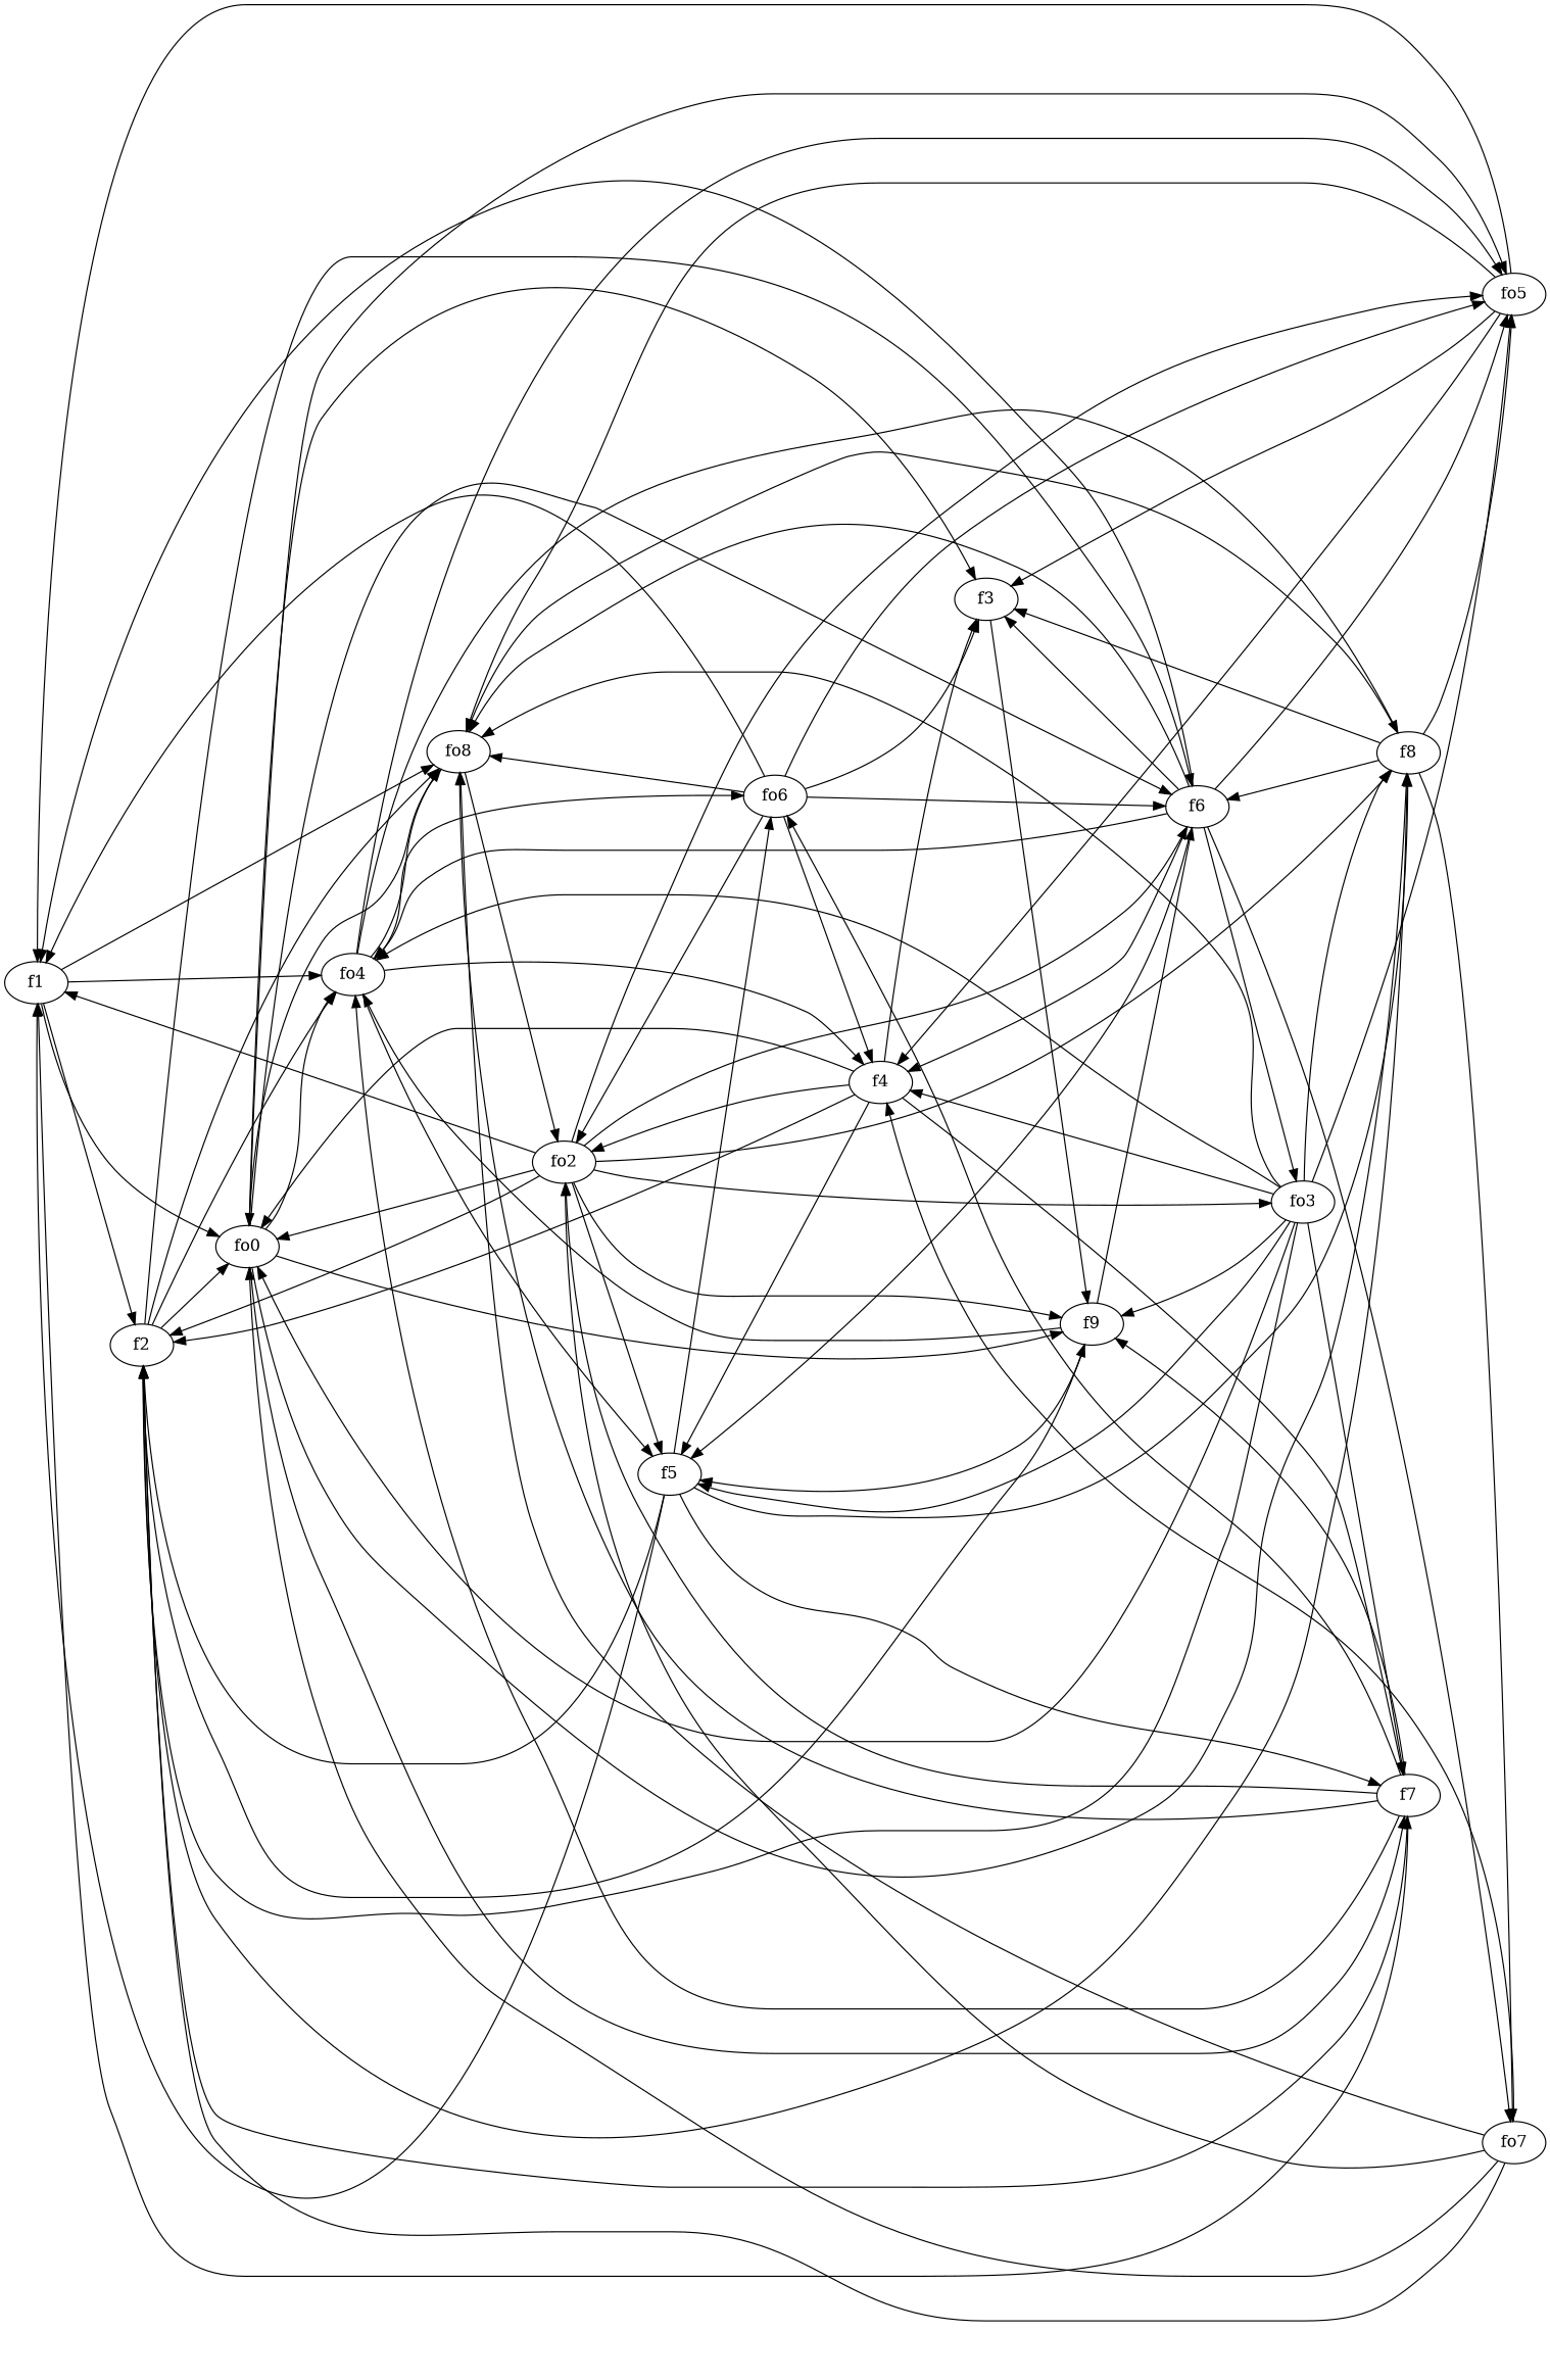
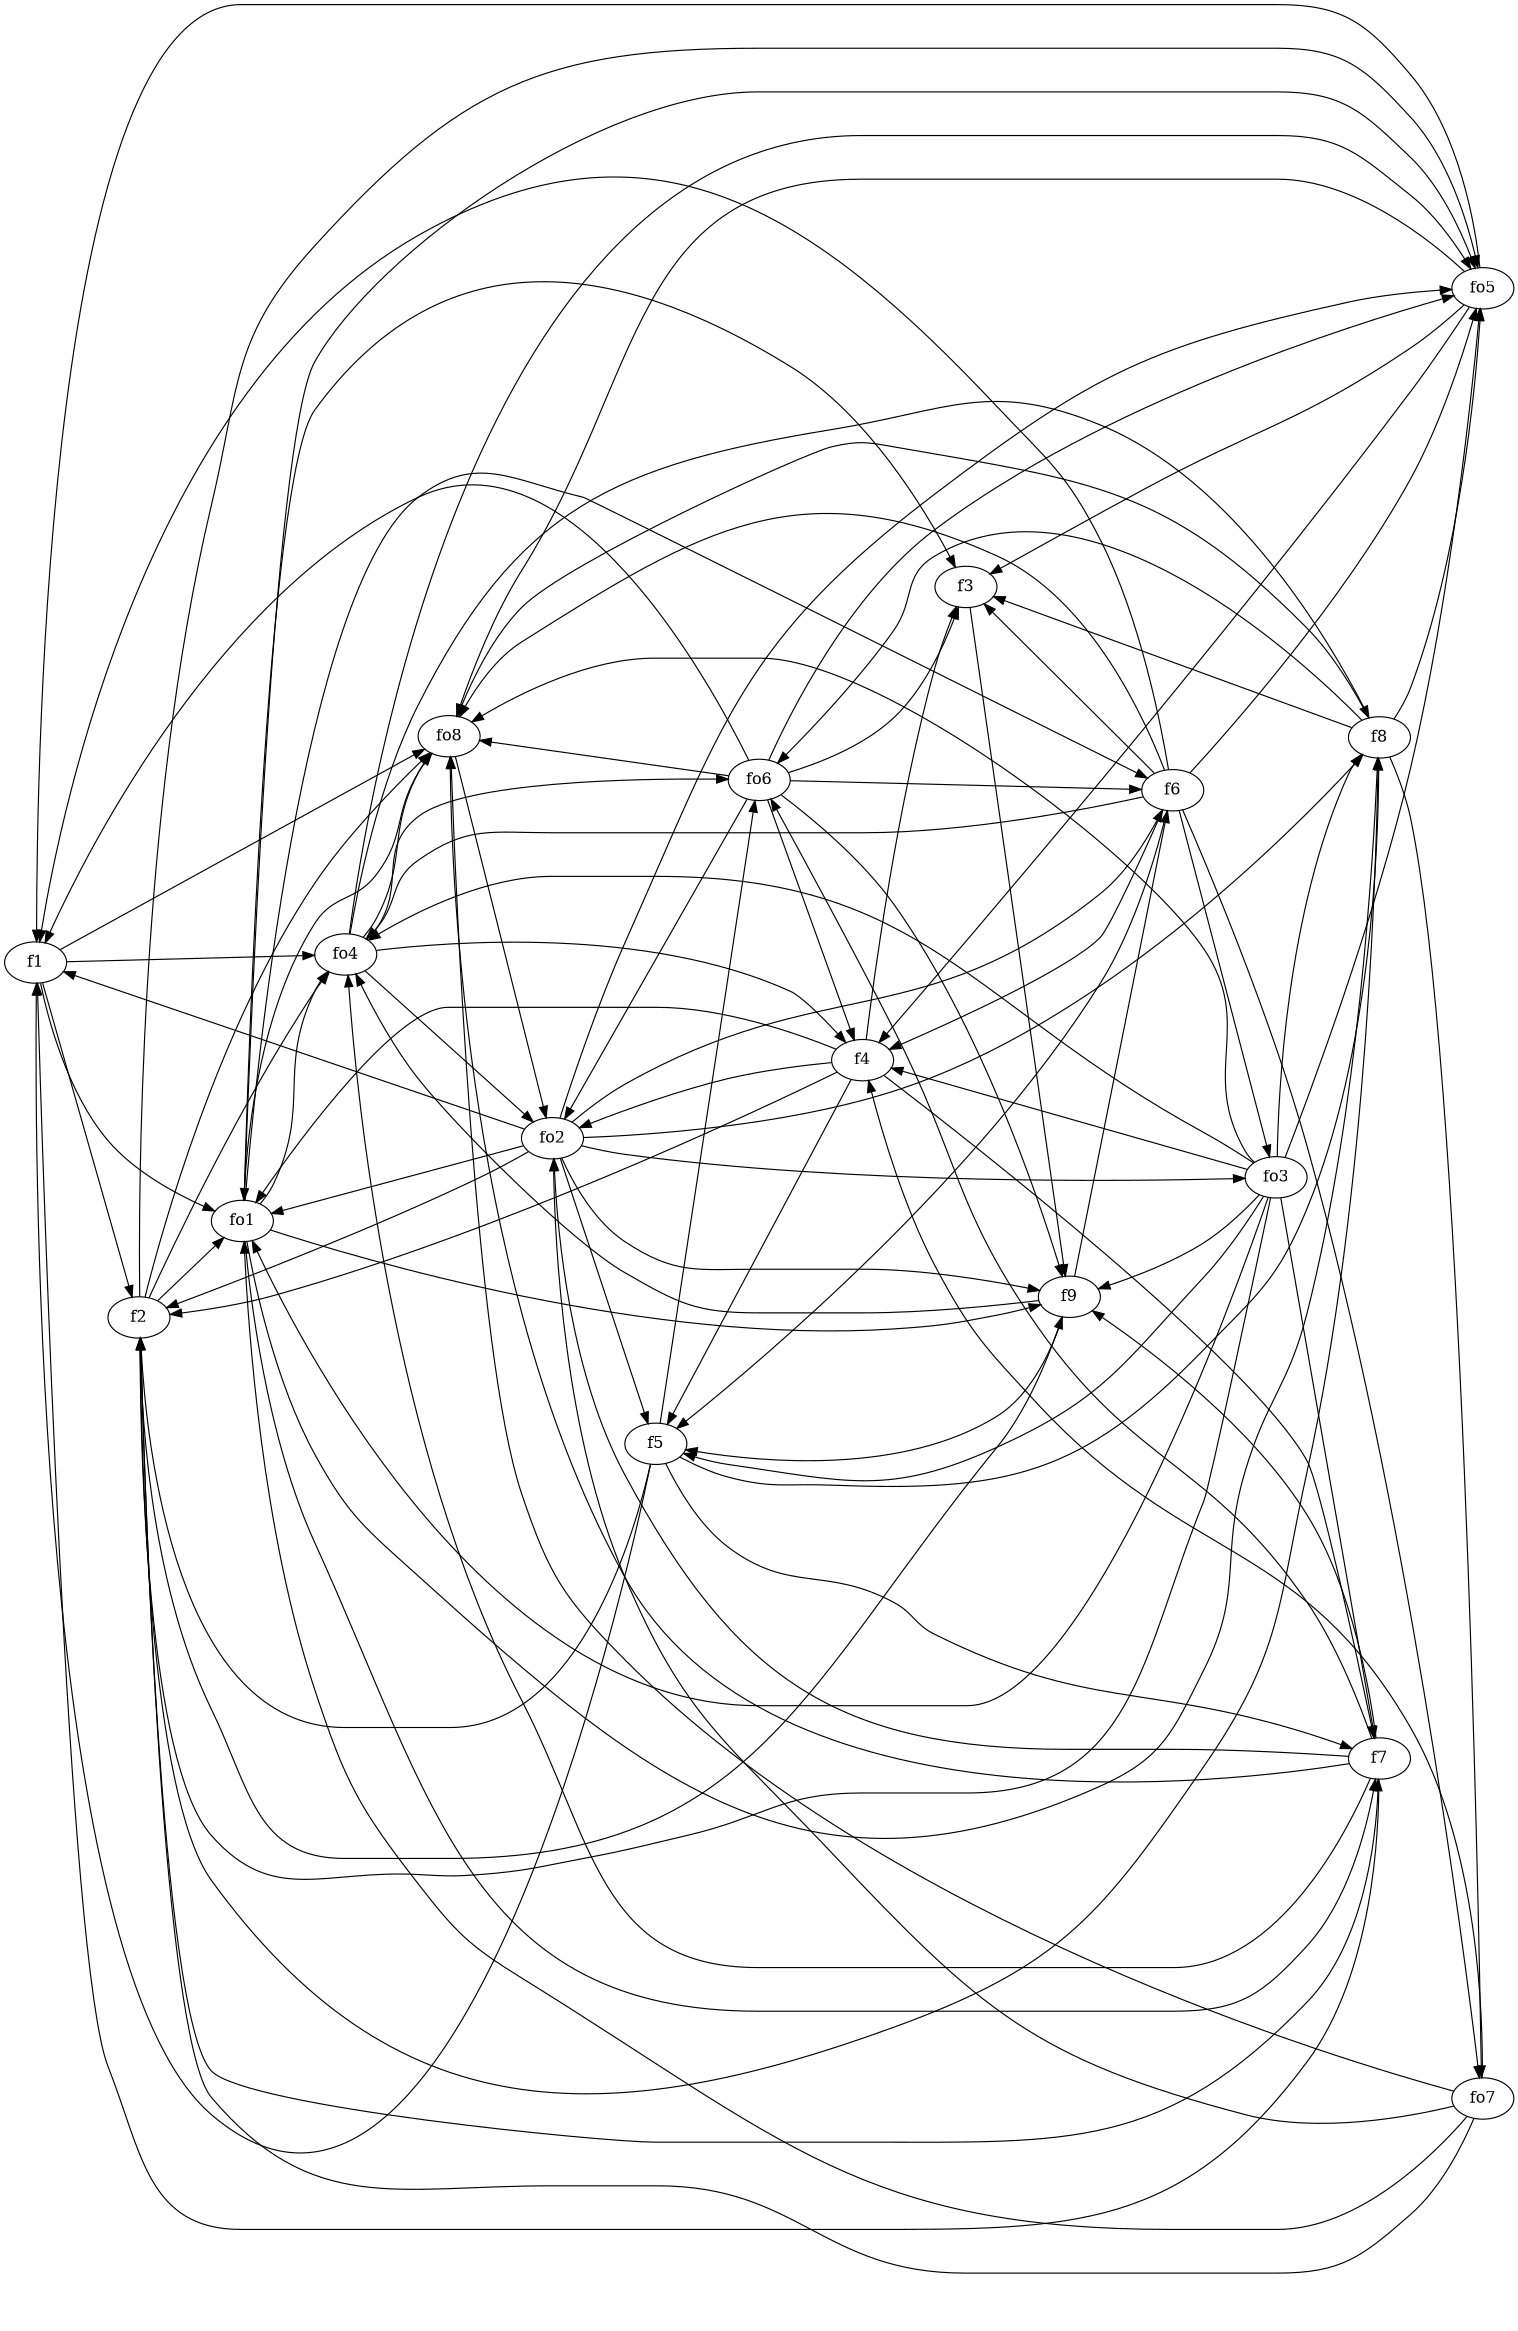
  strict digraph {
    rankdir=LR
    edge [weight=2]
    f1
    f2
-   fo1 [label=fo0]
+   fo1
    fo4
    fo8
    f6
    f7
    f9
    f3
    f8
    fo5
    fo3
    f4
    f5
    fo6
    fo2
    fo7
    f1 -> f2
    f1 -> fo1
    f1 -> fo4
    f1 -> fo8
    f2 -> fo1
    f2 -> fo4
    f2 -> fo8
-   f2 -> f6
+   f2 -> fo5
    f2 -> f7
    f2 -> f9
    fo1 -> fo4
    fo1 -> f6
    fo1 -> f7
    fo1 -> f9
    fo1 -> f3
    fo1 -> f8
    fo1 -> fo5
    fo4 -> fo8
    fo4 -> f8
    fo4 -> fo5
    fo4 -> f4
-   fo4 -> f5
+   fo4 -> fo2
    fo4 -> fo6
    fo8 -> fo1
    fo8 -> fo2
    f6 -> f1
    f6 -> fo4
    f6 -> fo8
    f6 -> f3
    f6 -> fo5
    f6 -> fo3
    f6 -> f4
    f6 -> f5
    f6 -> fo7
    f7 -> f1
    f7 -> fo4
    f7 -> fo8
    f7 -> f9
    f7 -> fo6
    f7 -> fo2
    f9 -> fo4
    f9 -> f6
    f9 -> f5
    f3 -> f9
    f8 -> f2
    f8 -> fo8
    f8 -> f3
    f8 -> fo5
-   f8 -> f6
+   f8 -> fo6
    f8 -> fo7
    fo5 -> f1
    fo5 -> fo8
    fo5 -> f3
    fo5 -> f4
    fo3 -> f2
    fo3 -> fo1
    fo3 -> fo4
    fo3 -> fo8
    fo3 -> f7
    fo3 -> f9
    fo3 -> f8
    fo3 -> fo5
    fo3 -> f4
    fo3 -> f5
    f4 -> f2
    f4 -> fo1
    f4 -> f7
    f4 -> f3
    f4 -> f5
    f4 -> fo2
    f5 -> f1
    f5 -> f2
    f5 -> f7
    f5 -> f8
    f5 -> fo6
    fo6 -> f1
    fo6 -> fo8
    fo6 -> f6
+   fo6 -> f9
    fo6 -> f3
    fo6 -> fo5
    fo6 -> f4
    fo6 -> fo2
    fo2 -> f1
    fo2 -> f2
    fo2 -> fo1
    fo2 -> f6
    fo2 -> f9
    fo2 -> f8
    fo2 -> fo5
    fo2 -> fo3
    fo2 -> f5
    fo7 -> f2
    fo7 -> fo1
    fo7 -> fo8
    fo7 -> f4
    fo7 -> fo2
  }
